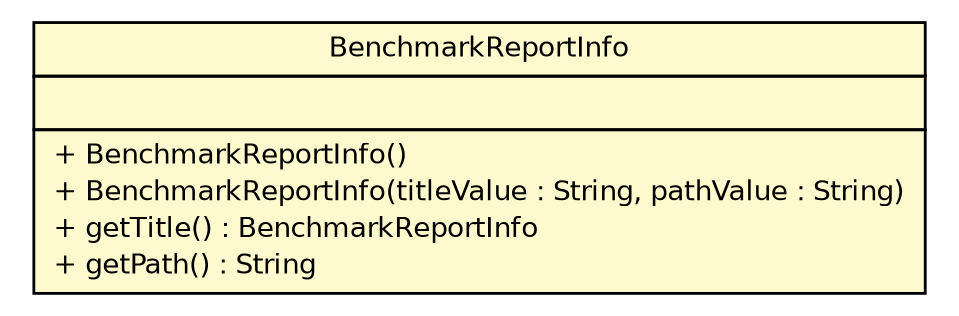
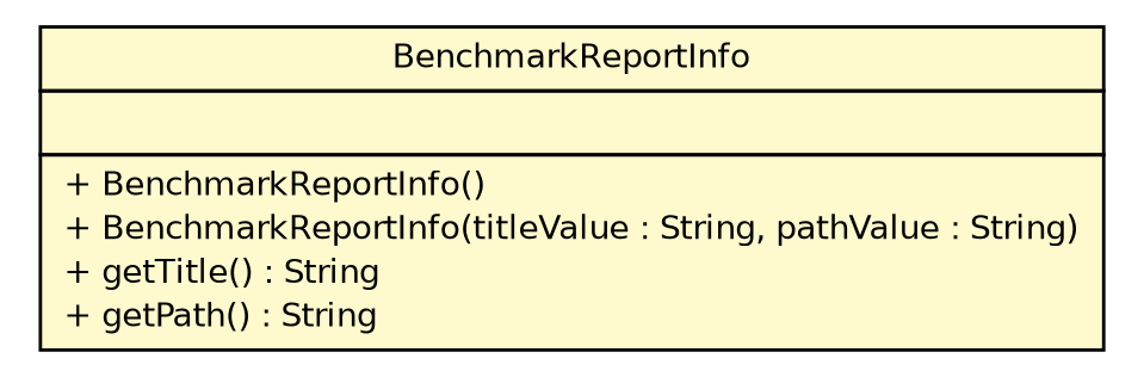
  digraph {
    nodesep=0.25
    ranksep=0.5
-   n1 [fontcolor=black fontname=Helvetica fontsize=10.0 label=<<table title="com.github.mkolisnyk.cucumber.reporting.types.benchmark.BenchmarkReportInfo" border="0" cellborder="1" cellspacing="0" cellpadding="2" port="p" bgcolor="lemonChiffon" href="./BenchmarkReportInfo.html"> 		<tr><td><table border="0" cellspacing="0" cellpadding="1"> <tr><td align="center" balign="center"> BenchmarkReportInfo </td></tr> 		</table></td></tr> 		<tr><td><table border="0" cellspacing="0" cellpadding="1"> <tr><td align="left" balign="left">  </td></tr> 		</table></td></tr> 		<tr><td><table border="0" cellspacing="0" cellpadding="1"> <tr><td align="left" balign="left"> + BenchmarkReportInfo() </td></tr> <tr><td align="left" balign="left"> + BenchmarkReportInfo(titleValue : String, pathValue : String) </td></tr> <tr><td align="left" balign="left"> + getTitle() : BenchmarkReportInfo </td></tr> <tr><td align="left" balign="left"> + getPath() : String </td></tr> 		</table></td></tr> 		</table>> shape=plaintext]
+   n1 [fontcolor=black fontname=Helvetica fontsize=10.0 label=<<table title="com.github.mkolisnyk.cucumber.reporting.types.benchmark.BenchmarkReportInfo" border="0" cellborder="1" cellspacing="0" cellpadding="2" port="p" bgcolor="lemonChiffon" href="./BenchmarkReportInfo.html"> 		<tr><td><table border="0" cellspacing="0" cellpadding="1"> <tr><td align="center" balign="center"> BenchmarkReportInfo </td></tr> 		</table></td></tr> 		<tr><td><table border="0" cellspacing="0" cellpadding="1"> <tr><td align="left" balign="left">  </td></tr> 		</table></td></tr> 		<tr><td><table border="0" cellspacing="0" cellpadding="1"> <tr><td align="left" balign="left"> + BenchmarkReportInfo() </td></tr> <tr><td align="left" balign="left"> + BenchmarkReportInfo(titleValue : String, pathValue : String) </td></tr> <tr><td align="left" balign="left"> + getTitle() : String </td></tr> <tr><td align="left" balign="left"> + getPath() : String </td></tr> 		</table></td></tr> 		</table>> shape=plaintext]
  }
